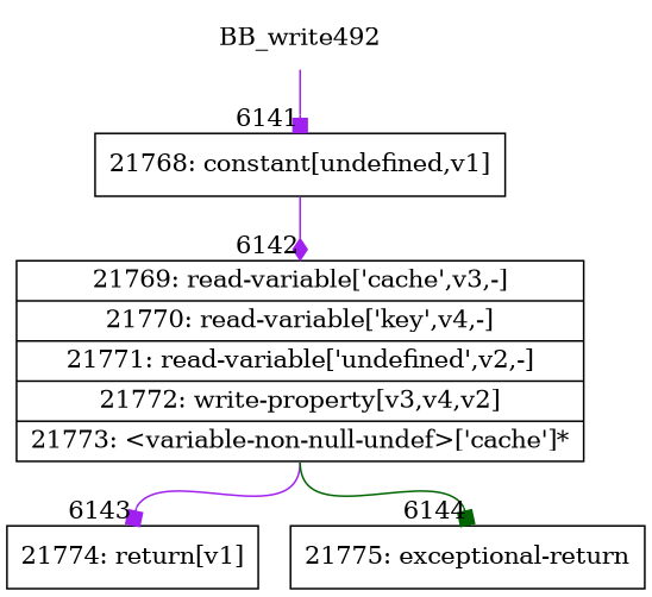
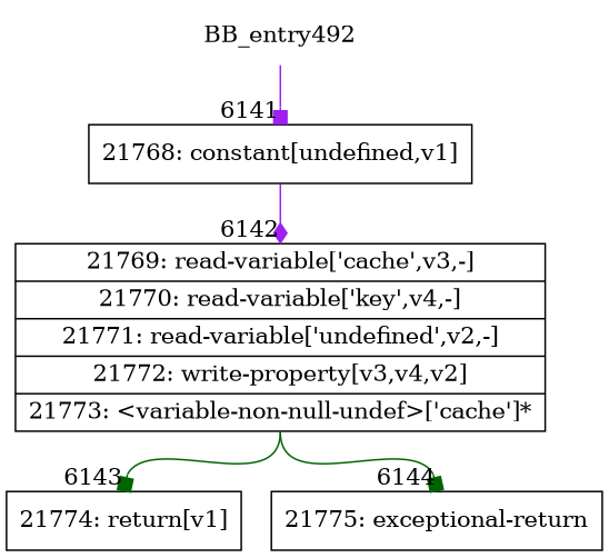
  digraph {
    rankdir=TD
    node [shape=record]
    edge [arrowhead=box color=purple headport=n tailport=s]
-   BB_entry492 [shape=none label=BB_write492]
+   BB_entry492 [shape=none]
    n2 [label="{21768: constant[undefined,v1]}"]
    n3 [label="{21769: read-variable['cache',v3,-]|21770: read-variable['key',v4,-]|21771: read-variable['undefined',v2,-]|21772: write-property[v3,v4,v2]|21773: \<variable-non-null-undef\>['cache']*}"]
    n4 [label="{21774: return[v1]}"]
    n5 [label="{21775: exceptional-return}"]
    BB_entry492 -> n2 [headlabel="    6141"]
    n2 -> n3 [arrowhead=diamond headlabel="      6142"]
-   n3 -> n4 [headlabel="      6143"]
+   n3 -> n4 [color=darkgreen headlabel="      6143"]
    n3 -> n5 [color=darkgreen headlabel="      6144"]
  }
